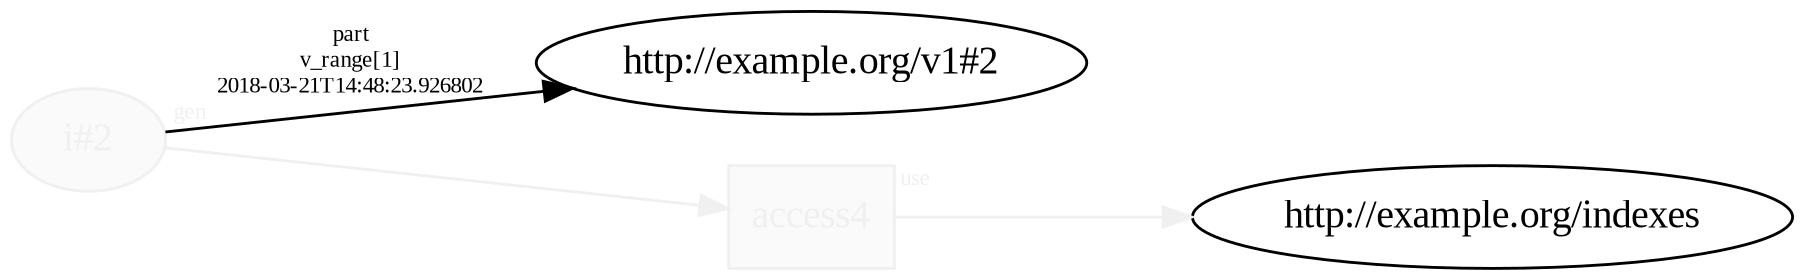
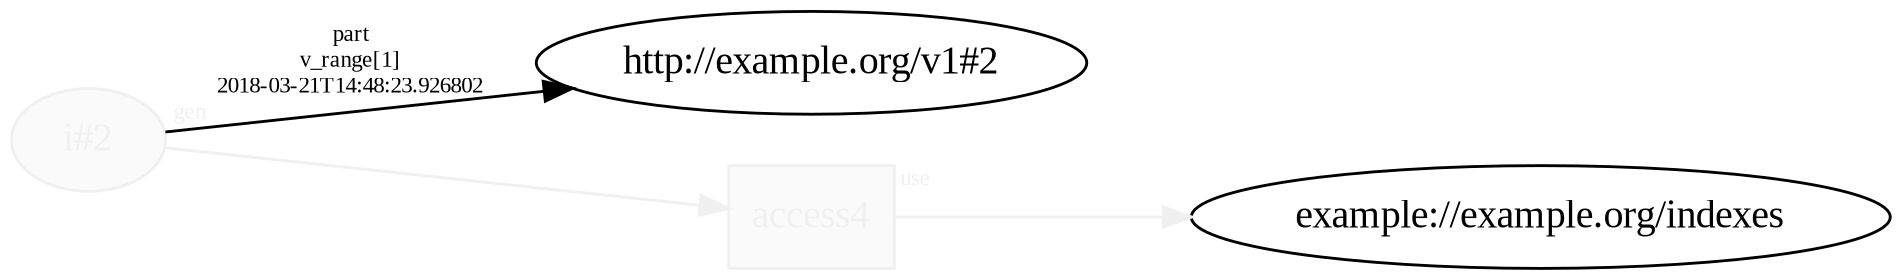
  digraph {
    rankdir=LR
    fontname="Liberation Serif"
    node [fontname="Liberation Serif"]
    edge [rotation=20 fontname="Liberation Serif" color="#F0F0F0" fontcolor="#F0F0F0" labelangle=60.0 labeldistance=1.5 labelfontsize=8]
    n1 [color="#F0F0F0" fillcolor="#FAFAFA" fontcolor="#F0F0F0" label="i#2" style=filled]
    "http://example.org/v1#2"
    n3 [color="#F0F0F0" fillcolor="#FAFAFA" fontcolor="#F0F0F0" label=access4 shape=polygon sides=4 style=filled]
-   "http://example.org/indexes"
+   "http://example.org/indexes" [label="example://example.org/indexes"]
    n1 -> "http://example.org/v1#2" [angle=60.0 distance=1.5 fontsize=8 label="part\nv_range[1]\n2018-03-21T14:48:23.926802" color="" fontcolor="" labelangle="" labeldistance="" labelfontsize=""]
    n1 -> n3 [taillabel=gen]
    n3 -> "http://example.org/indexes" [taillabel=use]
  }
